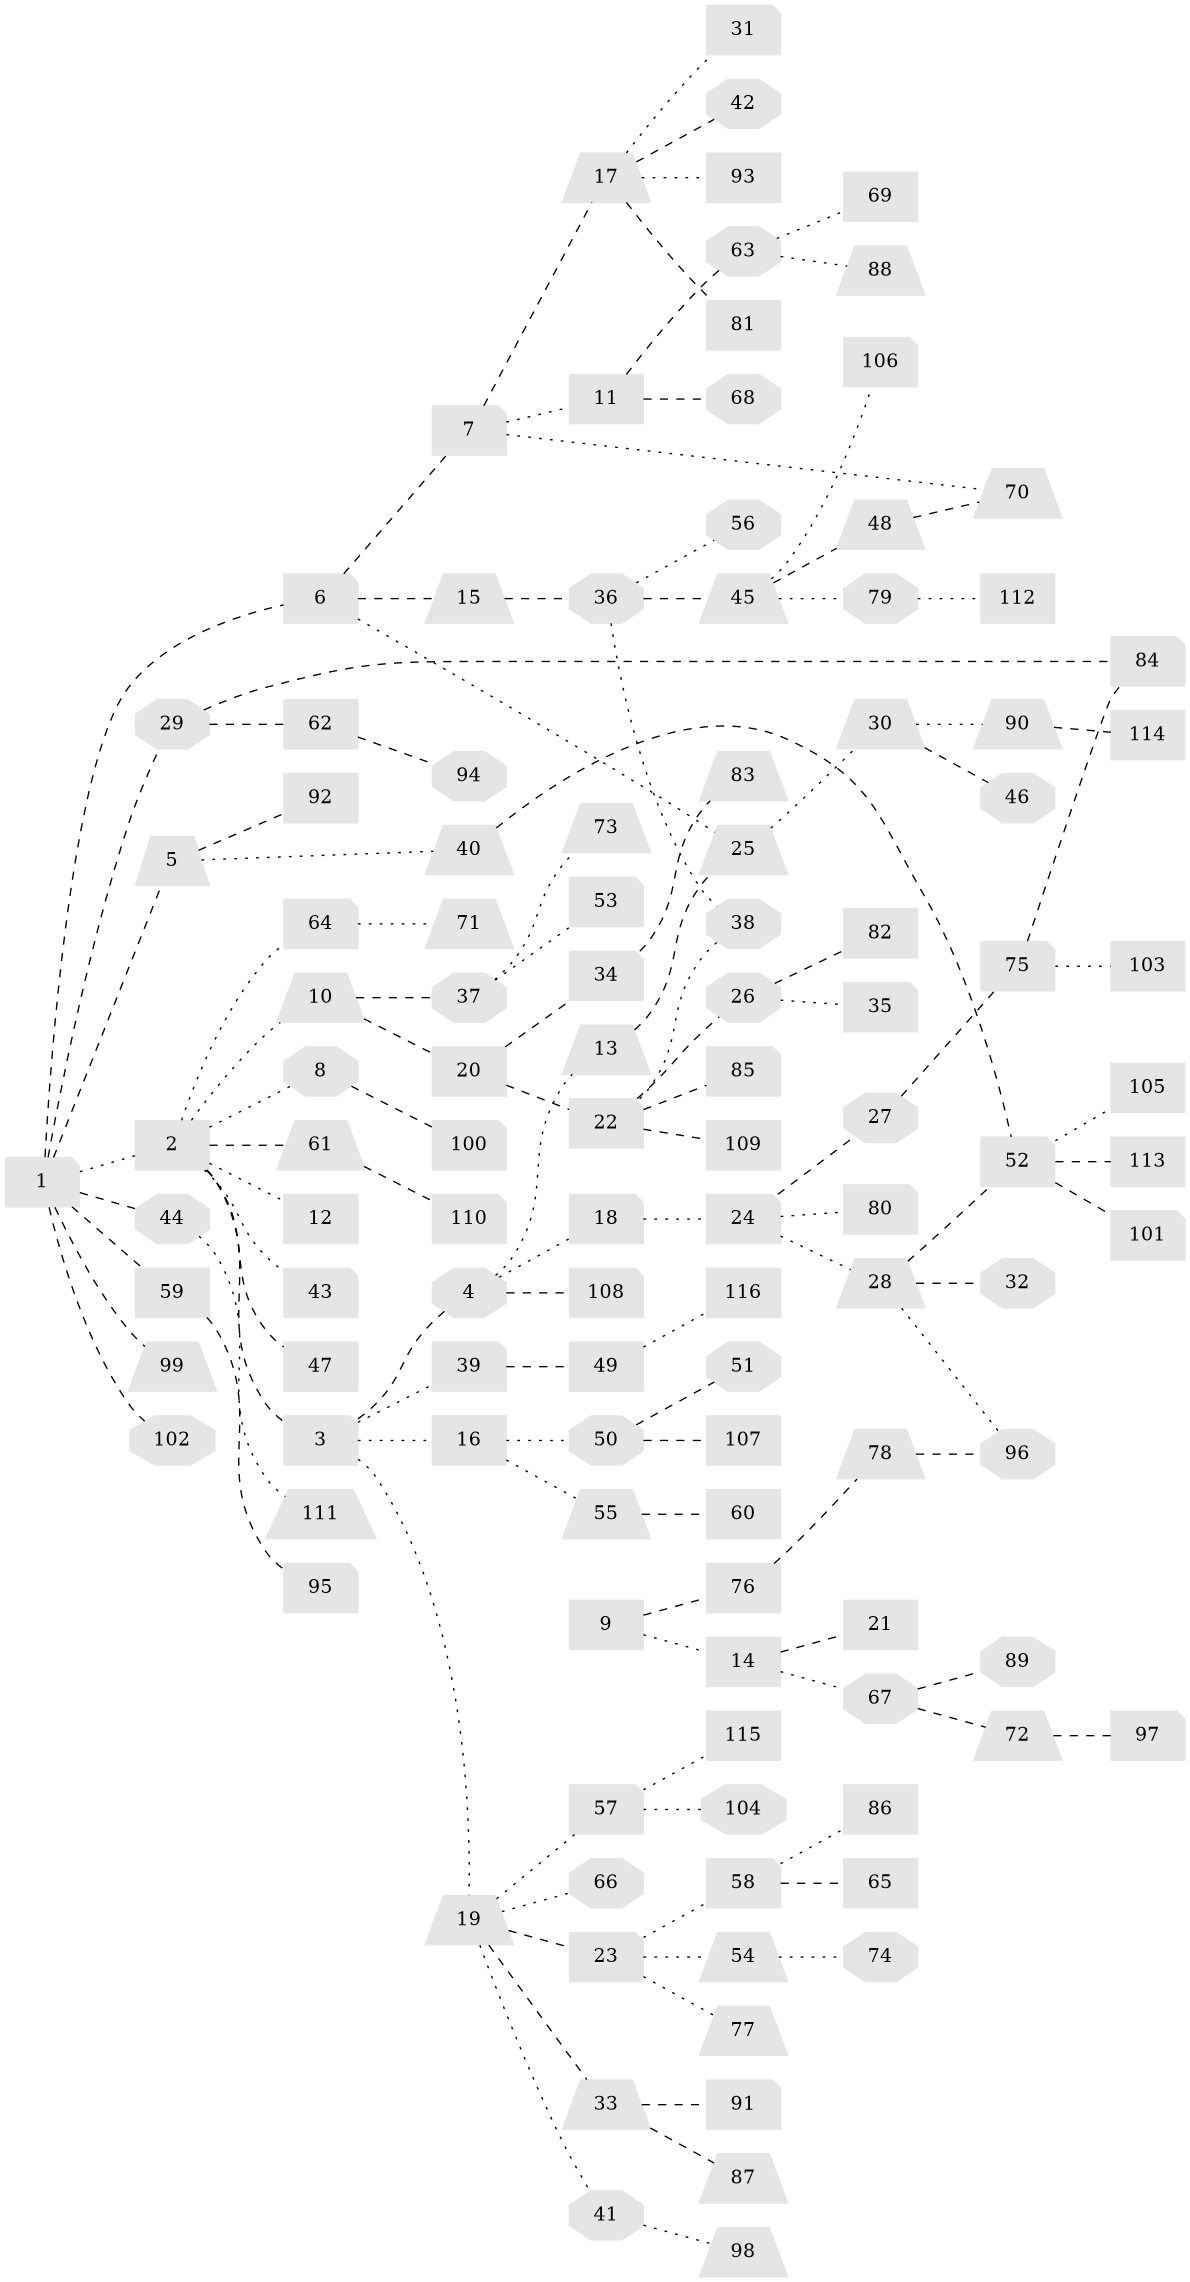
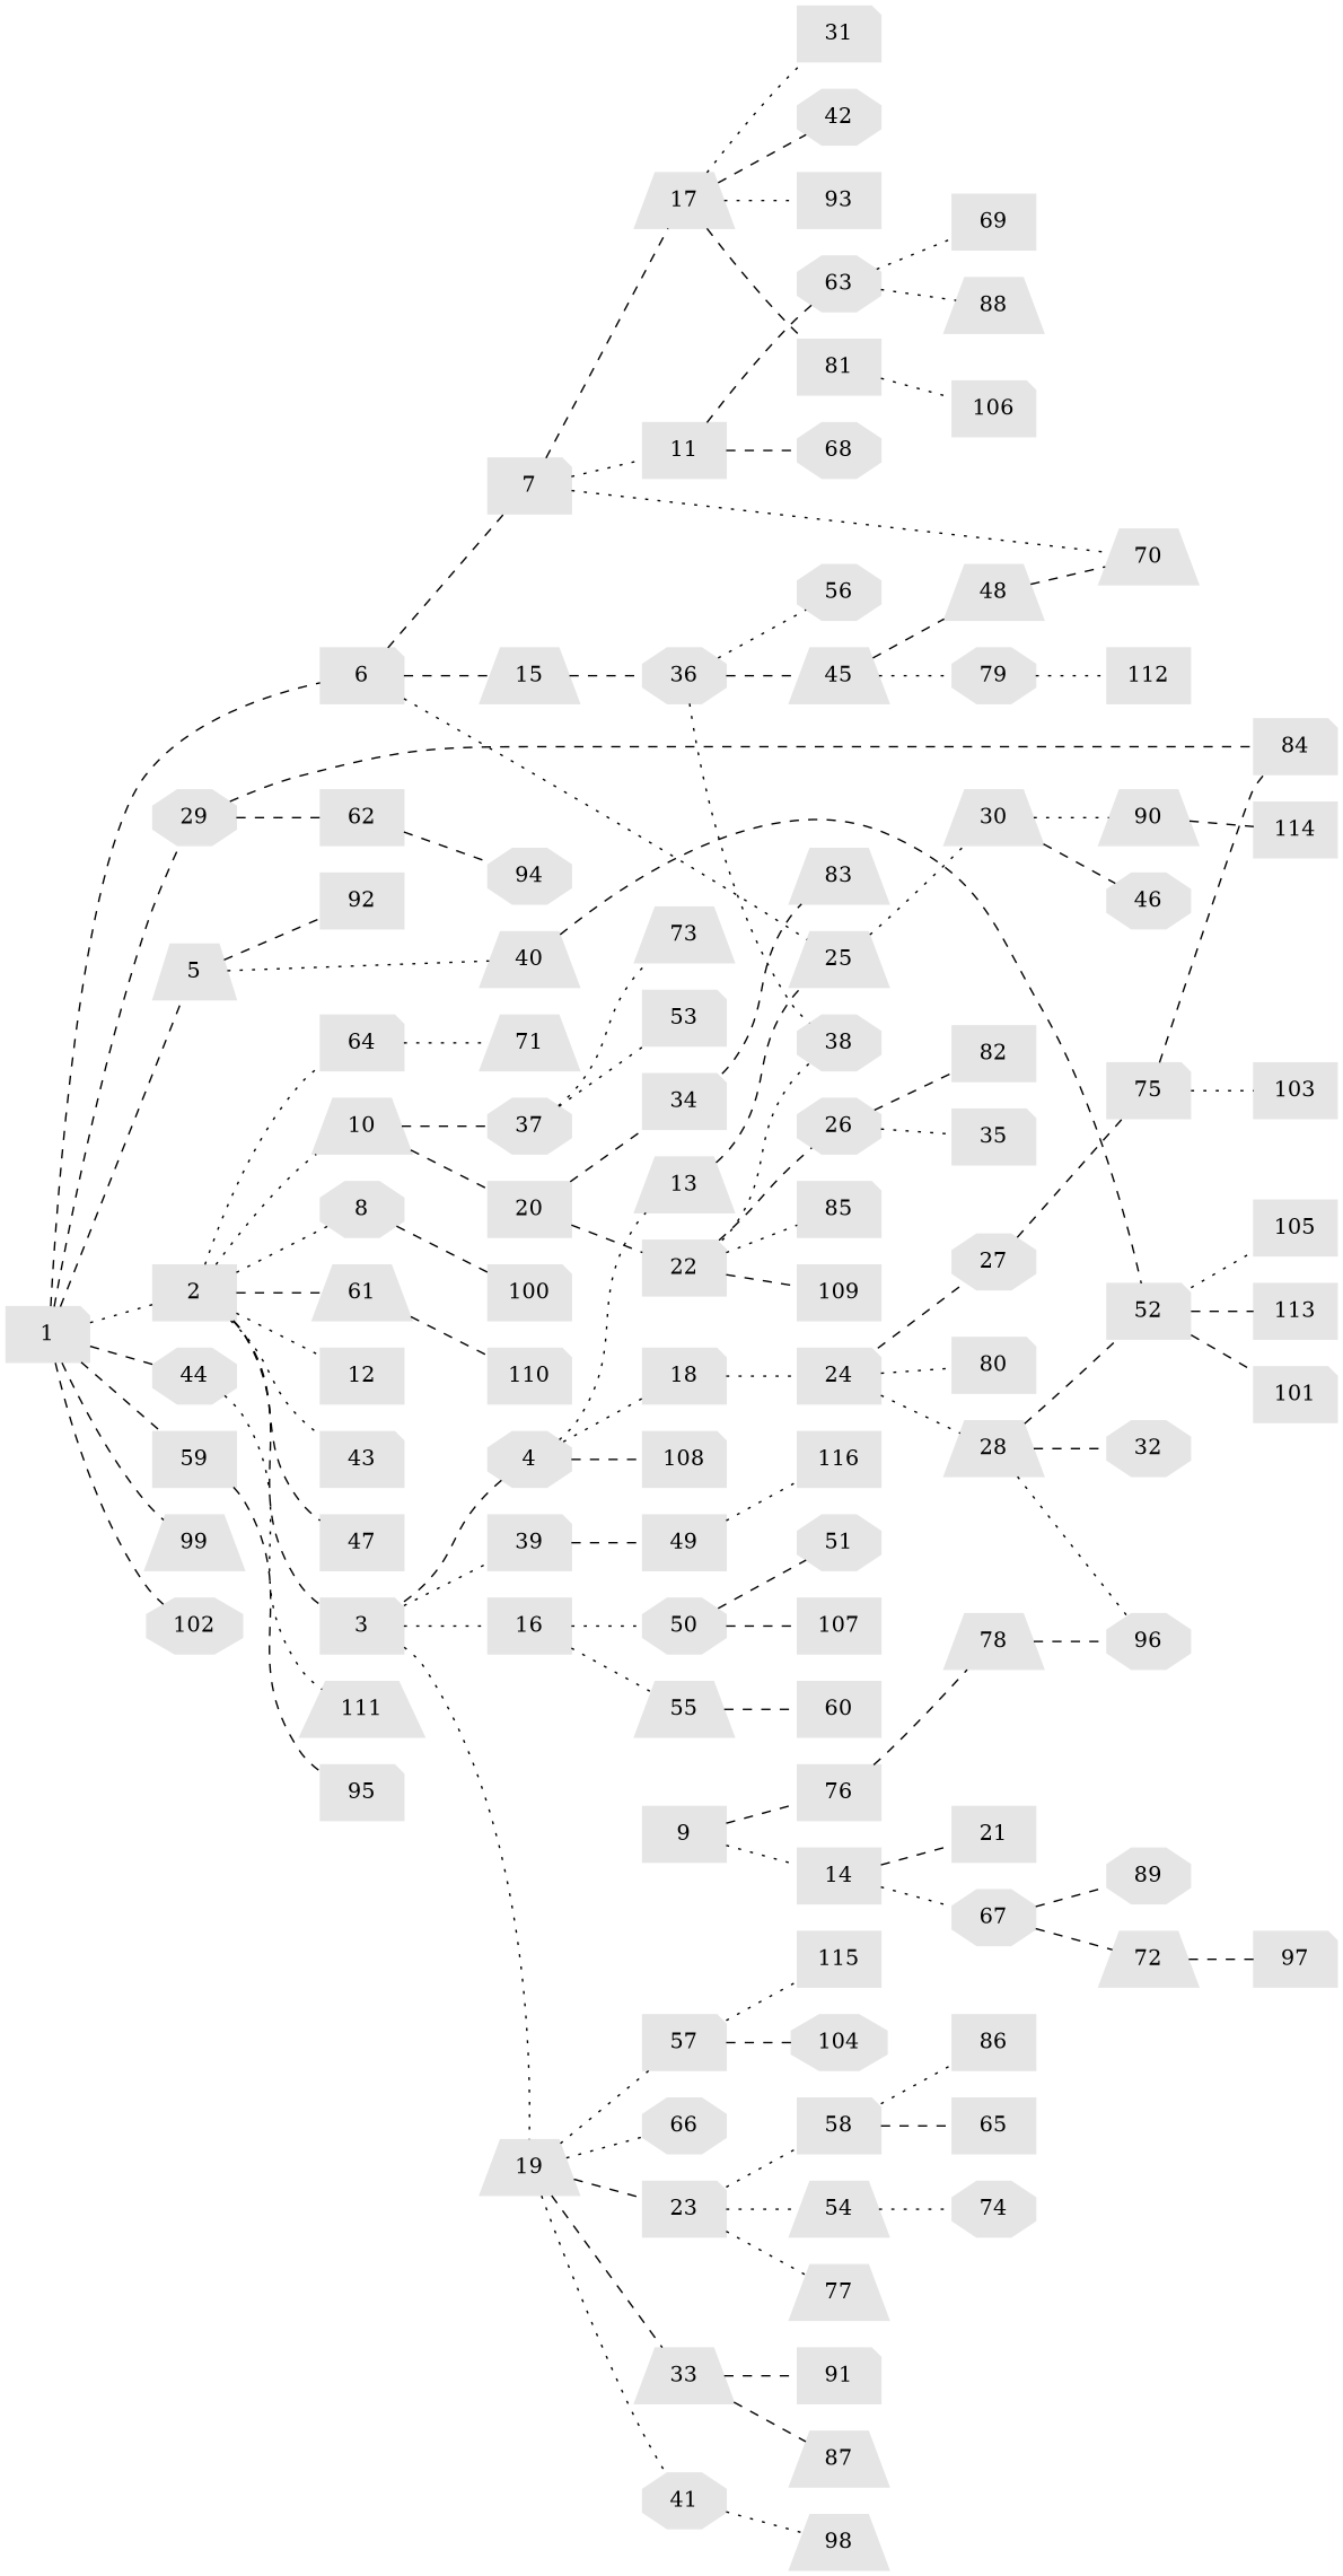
  graph {
    rankdir=LR
    node [color=gray90 shape=box style=filled]
    edge [style=dashed]
    2
    1 [shape=note]
    5 [shape=trapezium]
    6 [shape=note]
    29 [shape=octagon]
    44 [shape=octagon]
    59
    99 [shape=trapezium]
    102 [shape=octagon]
    3 [shape=note]
    8 [shape=octagon]
    10 [shape=trapezium]
    12
    43 [shape=note]
    47
    61 [shape=trapezium]
    64 [shape=note]
    40 [shape=trapezium]
    92
    7 [shape=note]
    15 [shape=trapezium]
    25 [shape=trapezium]
    62
    84 [shape=note]
    111 [shape=trapezium]
    95 [shape=note]
    4 [shape=octagon]
    16
    19 [shape=trapezium]
    39 [shape=note]
    100 [shape=note]
    20
    37 [shape=octagon]
    110 [shape=note]
    71 [shape=trapezium]
    13 [shape=trapezium]
    18 [shape=note]
    108 [shape=note]
    50 [shape=octagon]
    55 [shape=trapezium]
    23 [shape=note]
    33 [shape=trapezium]
    41 [shape=octagon]
    57 [shape=note]
    66 [shape=octagon]
    49
    24 [shape=note]
    9
    14
    76
    52 [shape=note]
    11
    17 [shape=trapezium]
    70 [shape=trapezium]
    36 [shape=octagon]
    30 [shape=trapezium]
    63 [shape=octagon]
    68 [shape=octagon]
    31 [shape=note]
    42 [shape=octagon]
    81
    93
    21
    67 [shape=octagon]
    78 [shape=trapezium]
    22 [shape=note]
    34 [shape=note]
    53 [shape=note]
    73 [shape=trapezium]
    69
    88 [shape=trapezium]
    72 [shape=trapezium]
    89 [shape=octagon]
    38 [shape=octagon]
    45 [shape=trapezium]
    56 [shape=octagon]
    51 [shape=octagon]
    107
    60
    106 [shape=note]
    27 [shape=octagon]
    28 [shape=trapezium]
    80 [shape=note]
    54 [shape=trapezium]
    58 [shape=note]
    77 [shape=trapezium]
    87 [shape=trapezium]
    91 [shape=note]
    98 [shape=trapezium]
    104 [shape=octagon]
    115
    26 [shape=octagon]
    85 [shape=note]
    109
    83 [shape=trapezium]
    35 [shape=note]
    82
    74 [shape=octagon]
    65
    86
    75 [shape=note]
    32 [shape=octagon]
    96 [shape=octagon]
    46 [shape=octagon]
    90 [shape=trapezium]
    103
    101 [shape=note]
    105
    113
    94 [shape=octagon]
    114
    48 [shape=trapezium]
    79 [shape=octagon]
    116
    112
    97 [shape=note]
    2 -- 3
    2 -- 8 [style=dotted]
    2 -- 10 [style=dotted]
    2 -- 12 [style=dotted]
    2 -- 43 [style=dotted]
    2 -- 47
    2 -- 61
    2 -- 64 [style=dotted]
    1 -- 2 [style=dotted]
    1 -- 5
    1 -- 6
    1 -- 29
    1 -- 44
    1 -- 59
    1 -- 99
    1 -- 102
    5 -- 40 [style=dotted]
    5 -- 92
    6 -- 7
    6 -- 15
    6 -- 25 [style=dotted]
    29 -- 62
    29 -- 84
    44 -- 111 [style=dotted]
    59 -- 95
    3 -- 4
    3 -- 16 [style=dotted]
    3 -- 19 [style=dotted]
    3 -- 39 [style=dotted]
    8 -- 100
    10 -- 20
    10 -- 37
    61 -- 110
    64 -- 71 [style=dotted]
    40 -- 52
    7 -- 11 [style=dotted]
    7 -- 17
    7 -- 70 [style=dotted]
    15 -- 36
    25 -- 30 [style=dotted]
    62 -- 94
    4 -- 13 [style=dotted]
    4 -- 18 [style=dotted]
    4 -- 108
    16 -- 50 [style=dotted]
    16 -- 55 [style=dotted]
    19 -- 23
    19 -- 33
    19 -- 41 [style=dotted]
    19 -- 57 [style=dotted]
    19 -- 66 [style=dotted]
    39 -- 49
    20 -- 22
    20 -- 34
    37 -- 53 [style=dotted]
    37 -- 73 [style=dotted]
    13 -- 25
    18 -- 24 [style=dotted]
    50 -- 51
    50 -- 107
    55 -- 60
    23 -- 54 [style=dotted]
    23 -- 58 [style=dotted]
    23 -- 77 [style=dotted]
    33 -- 87
    33 -- 91
    41 -- 98 [style=dotted]
-   57 -- 104 [style=dotted]
+   57 -- 104
    57 -- 115 [style=dotted]
    49 -- 116 [style=dotted]
    24 -- 27
    24 -- 28 [style=dotted]
    24 -- 80 [style=dotted]
    9 -- 14 [style=dotted]
    9 -- 76
    14 -- 21
    14 -- 67 [style=dotted]
    76 -- 78
    52 -- 101
    52 -- 105 [style=dotted]
    52 -- 113
    11 -- 63
    11 -- 68
    17 -- 31 [style=dotted]
    17 -- 42
    17 -- 81
    17 -- 93 [style=dotted]
    36 -- 38 [style=dotted]
    36 -- 45
    36 -- 56 [style=dotted]
    30 -- 46
    30 -- 90 [style=dotted]
    63 -- 69 [style=dotted]
    63 -- 88 [style=dotted]
-   45 -- 106 [style=dotted]
+   81 -- 106 [style=dotted]
    67 -- 72
    67 -- 89
    78 -- 96
    22 -- 38 [style=dotted]
    22 -- 26
-   22 -- 85
+   22 -- 85 [style=dotted]
    22 -- 109
    34 -- 83
    72 -- 97
    45 -- 48
    45 -- 79 [style=dotted]
    27 -- 75
    28 -- 52
    28 -- 32
    28 -- 96 [style=dotted]
    54 -- 74 [style=dotted]
    58 -- 65
    58 -- 86 [style=dotted]
    26 -- 35 [style=dotted]
    26 -- 82
    75 -- 84
    75 -- 103 [style=dotted]
    90 -- 114
    48 -- 70
    79 -- 112 [style=dotted]
  }
